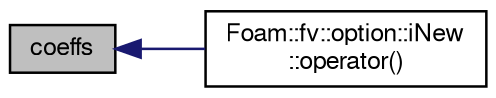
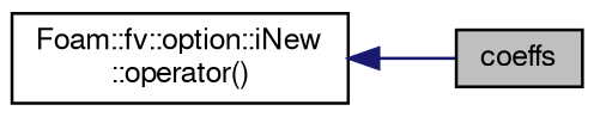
  digraph {
    rankdir=LR
    node [color=black fontname=FreeSans fontsize=10 shape=record]
    n1 [fillcolor=grey75 fontcolor=black height=0.2 label=coeffs style=filled width=0.4]
    n2 [height=0.2 label="Foam::fv::option::iNew\l::operator()" width=0.4]
-   n1 -> n2 [color=midnightblue dir=back fontname=FreeSans fontsize=10 labelfontname=FreeSans labelfontsize=10 style=solid]
+   n2 -> n1 [color=midnightblue dir=back fontname=FreeSans fontsize=10 labelfontname=FreeSans labelfontsize=10 style=solid]
  }
